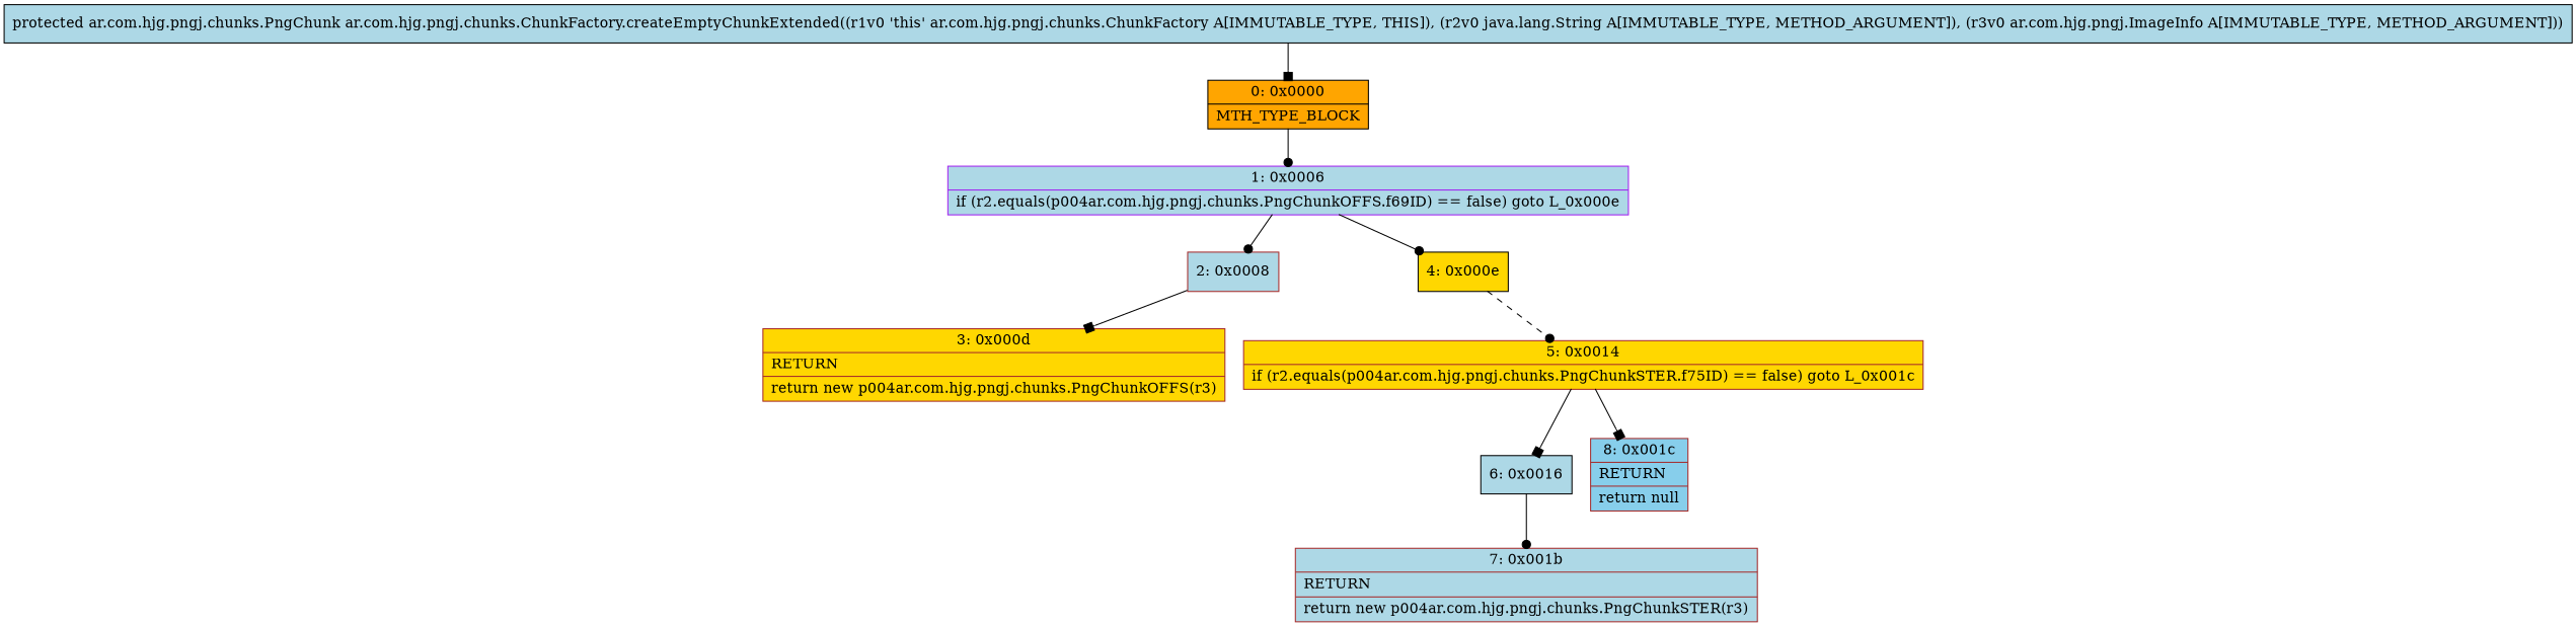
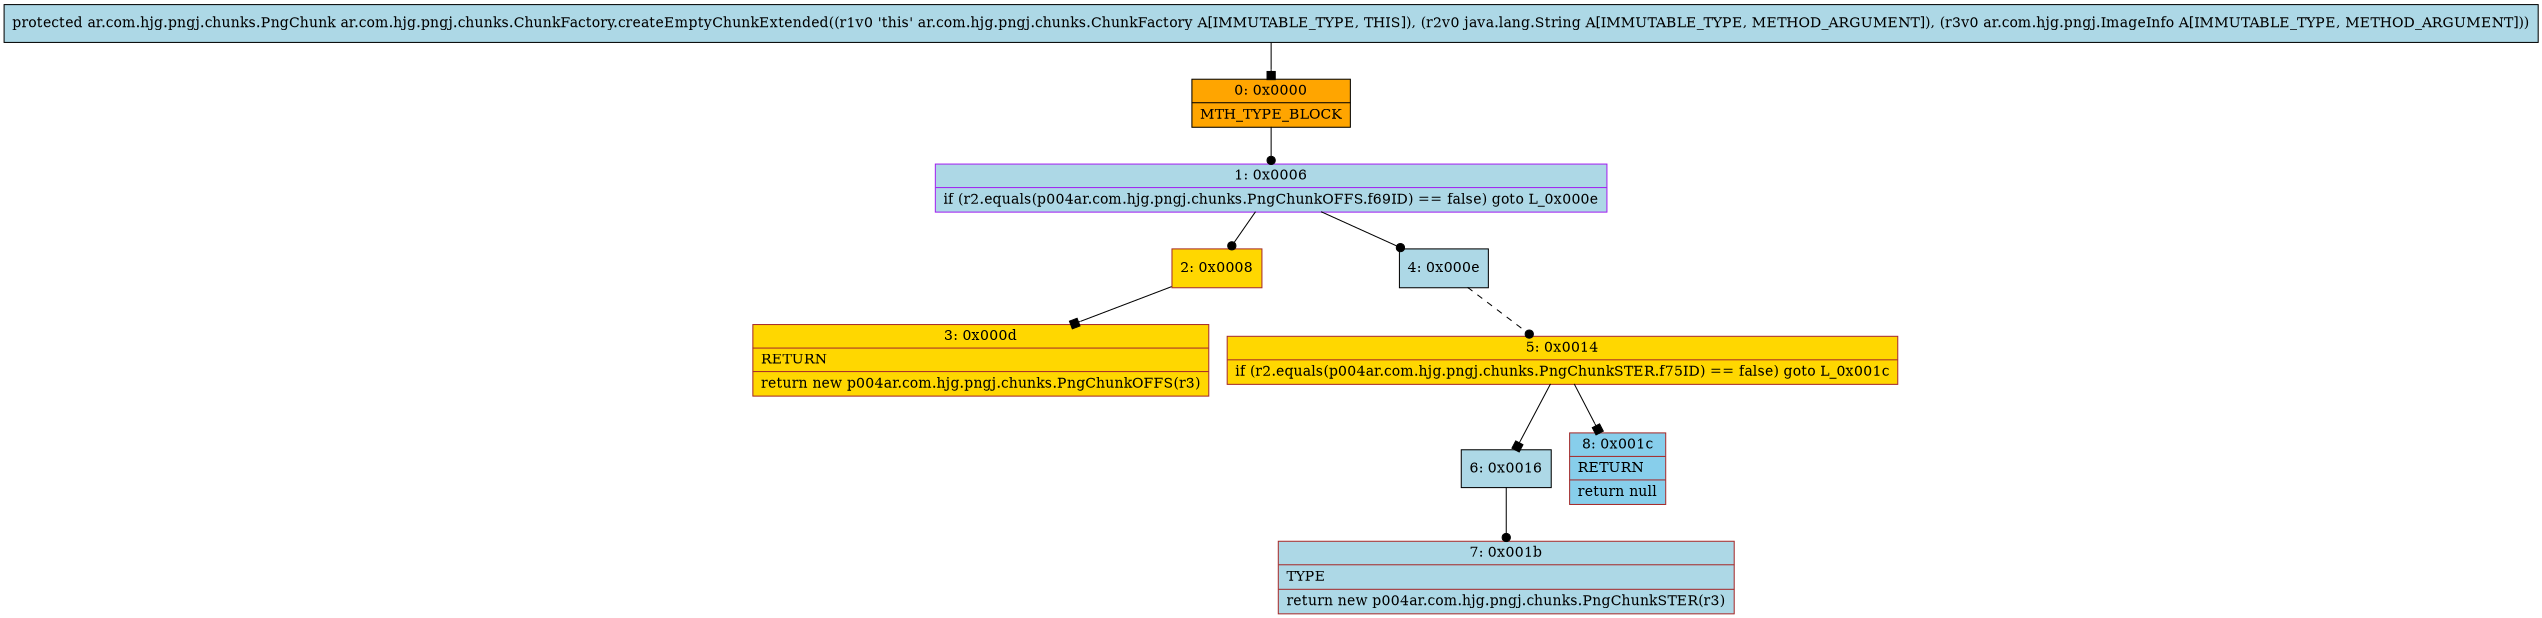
  digraph {
    node [color=brown fillcolor=lightblue shape=record style=filled]
    edge [arrowhead=dot style=solid]
    n1 [color=black fillcolor=orange label="{0\:\ 0x0000|MTH_TYPE_BLOCK\l}"]
    n2 [color=purple label="{1\:\ 0x0006|if (r2.equals(p004ar.com.hjg.pngj.chunks.PngChunkOFFS.f69ID) == false) goto L_0x000e\l}"]
-   n3 [label="{2\:\ 0x0008}"]
-   n4 [color=black fillcolor=gold label="{4\:\ 0x000e}"]
+   n3 [fillcolor=gold label="{2\:\ 0x0008}"]
+   n4 [color=black label="{4\:\ 0x000e}"]
    n5 [fillcolor=gold label="{3\:\ 0x000d|RETURN\l|return new p004ar.com.hjg.pngj.chunks.PngChunkOFFS(r3)\l}"]
    n6 [fillcolor=gold label="{5\:\ 0x0014|if (r2.equals(p004ar.com.hjg.pngj.chunks.PngChunkSTER.f75ID) == false) goto L_0x001c\l}"]
    n7 [color=black label="{6\:\ 0x0016}"]
    n8 [fillcolor=skyblue label="{8\:\ 0x001c|RETURN\l|return null\l}"]
-   n9 [label="{7\:\ 0x001b|RETURN\l|return new p004ar.com.hjg.pngj.chunks.PngChunkSTER(r3)\l}"]
+   n9 [label="{7\:\ 0x001b|TYPE\l|return new p004ar.com.hjg.pngj.chunks.PngChunkSTER(r3)\l}"]
    n10 [color=black label="{protected ar.com.hjg.pngj.chunks.PngChunk ar.com.hjg.pngj.chunks.ChunkFactory.createEmptyChunkExtended((r1v0 'this' ar.com.hjg.pngj.chunks.ChunkFactory A[IMMUTABLE_TYPE, THIS]), (r2v0 java.lang.String A[IMMUTABLE_TYPE, METHOD_ARGUMENT]), (r3v0 ar.com.hjg.pngj.ImageInfo A[IMMUTABLE_TYPE, METHOD_ARGUMENT])) }"]
    n1 -> n2
    n2 -> n3
    n2 -> n4
    n3 -> n5 [arrowhead=box]
    n4 -> n6 [style=dashed]
    n6 -> n7 [arrowhead=box]
    n6 -> n8 [arrowhead=box]
    n7 -> n9
    n10 -> n1 [arrowhead=box]
  }
